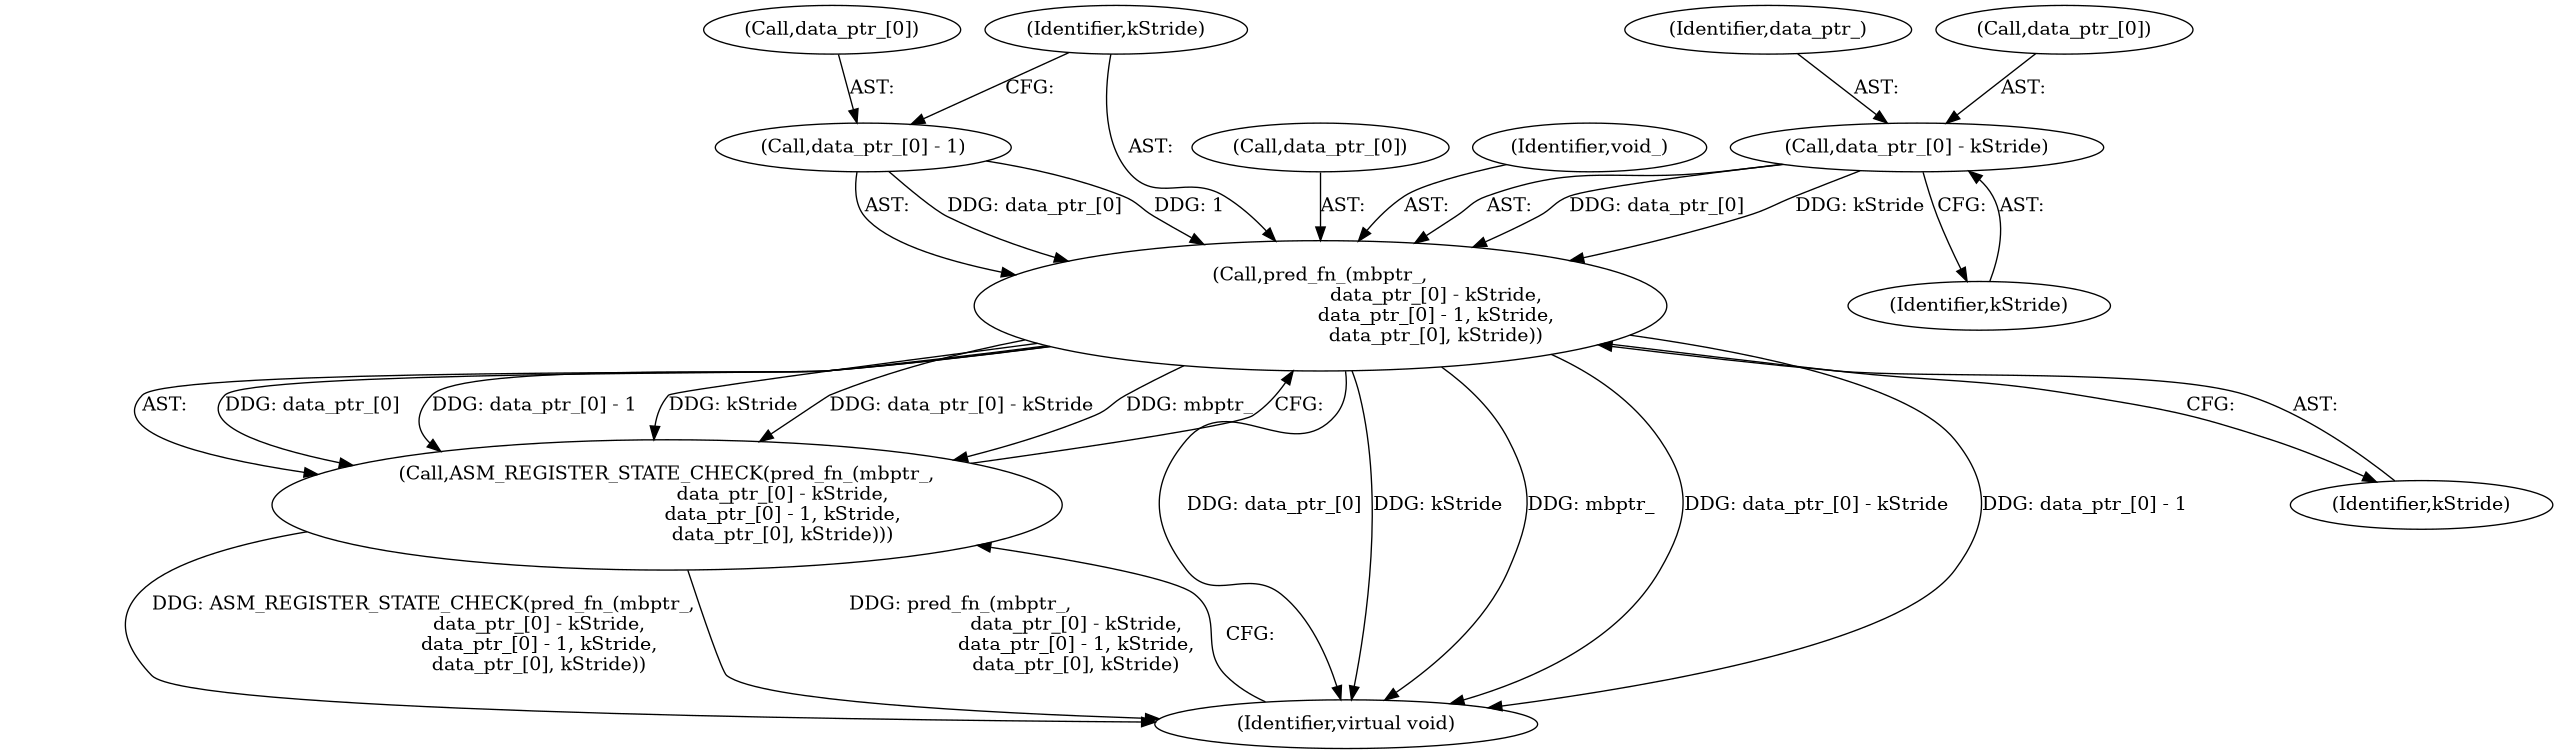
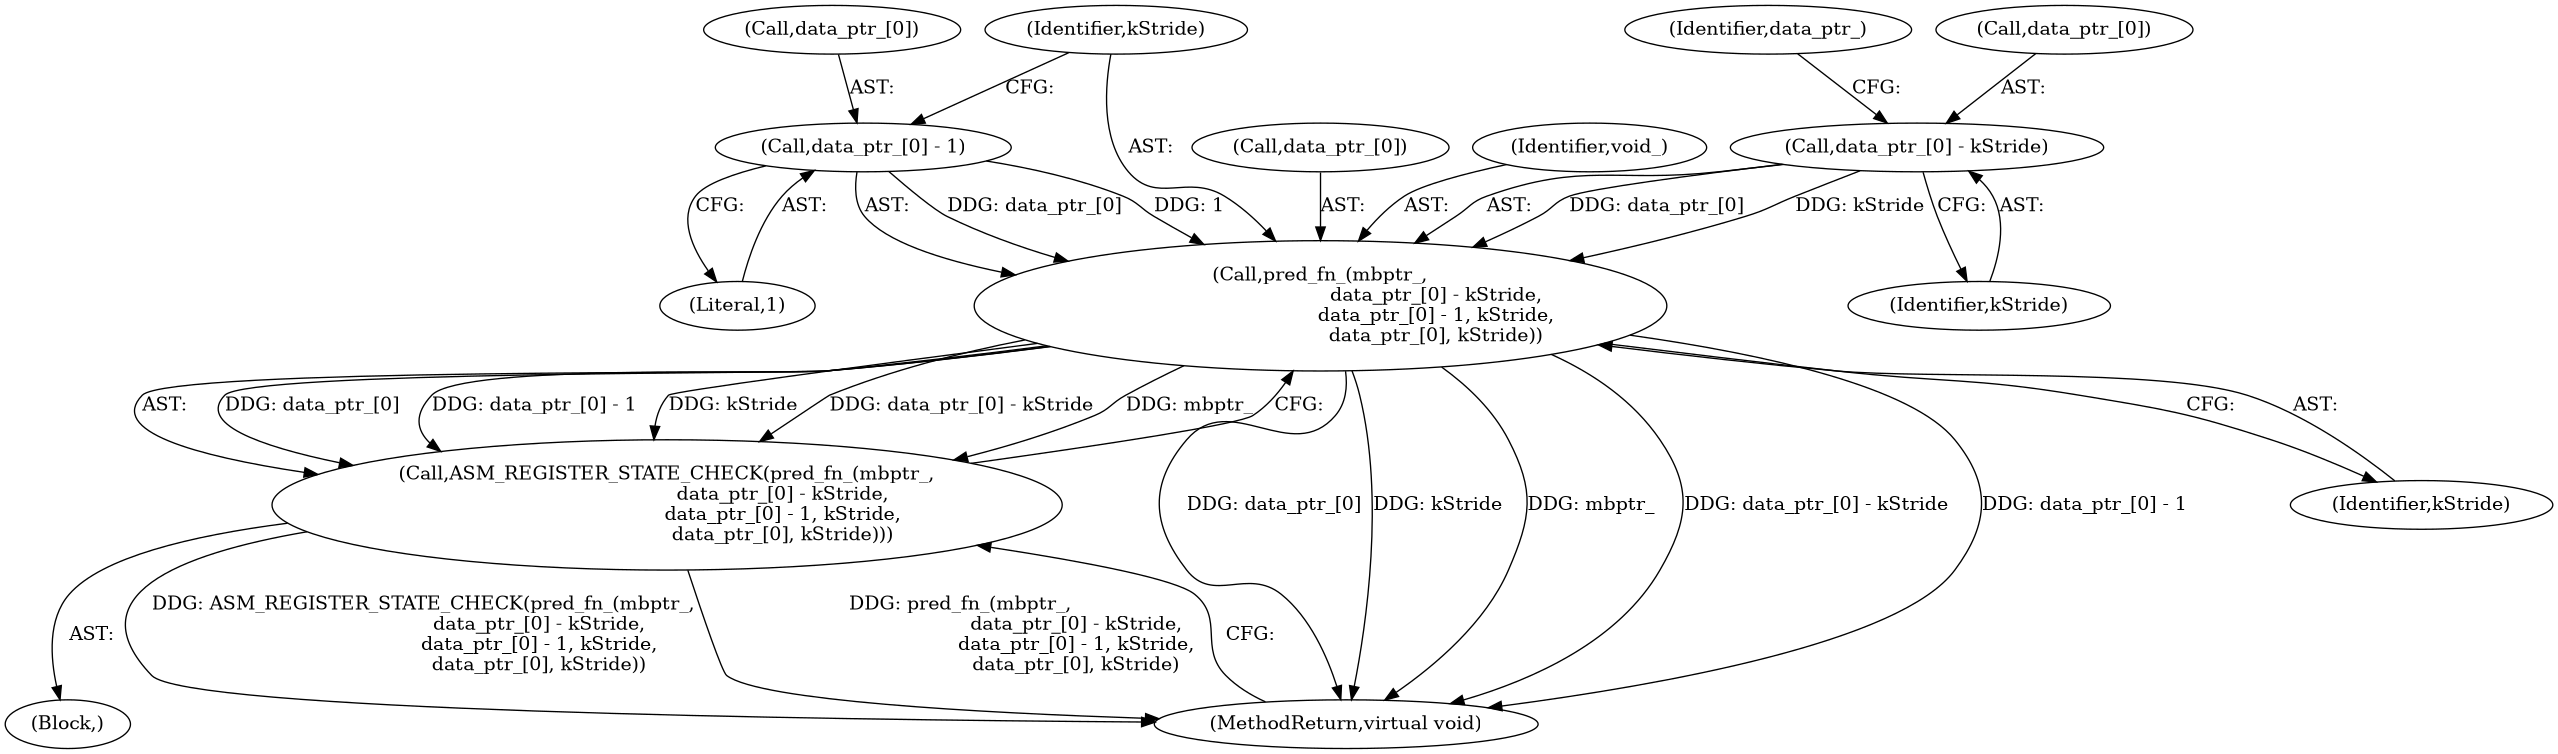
  digraph {
    n1 [label="(Call,data_ptr_[0] - kStride)"]
    n2 [label="(Call,pred_fn_(mbptr_,\n                                      data_ptr_[0] - kStride,\n                                      data_ptr_[0] - 1, kStride,\n                                      data_ptr_[0], kStride))"]
    n3 [label="(Identifier,kStride)"]
    n4 [label="(Call,ASM_REGISTER_STATE_CHECK(pred_fn_(mbptr_,\n                                      data_ptr_[0] - kStride,\n                                      data_ptr_[0] - 1, kStride,\n                                      data_ptr_[0], kStride)))"]
-   n5 [label="(Identifier,virtual void)"]
+   n5 [label="(MethodReturn,virtual void)"]
    n6 [label="(Identifier,kStride)"]
    n7 [label="(Call,data_ptr_[0] - 1)"]
+   n8 [label="(Literal,1)"]
+   n9 [label="(Block,)"]
    n10 [label="(Identifier,data_ptr_)"]
    n11 [label="(Call,data_ptr_[0])"]
    n12 [label="(Call,data_ptr_[0])"]
    n13 [label="(Identifier,kStride)"]
    n14 [label="(Call,data_ptr_[0])"]
    n15 [label="(Identifier,void_)"]
    n1 -> n2 [label="AST: "]
    n1 -> n2 [label="DDG: data_ptr_[0]"]
    n1 -> n2 [label="DDG: kStride"]
    n1 -> n3 [label="CFG: "]
    n2 -> n4 [label="AST: "]
    n2 -> n4 [label="DDG: data_ptr_[0]"]
    n2 -> n4 [label="DDG: data_ptr_[0] - 1"]
    n2 -> n4 [label="DDG: kStride"]
    n2 -> n4 [label="DDG: data_ptr_[0] - kStride"]
    n2 -> n4 [label="DDG: mbptr_"]
    n2 -> n5 [label="DDG: data_ptr_[0]"]
    n2 -> n5 [label="DDG: kStride"]
    n2 -> n5 [label="DDG: mbptr_"]
    n2 -> n5 [label="DDG: data_ptr_[0] - kStride"]
    n2 -> n5 [label="DDG: data_ptr_[0] - 1"]
    n2 -> n6 [label="CFG: "]
    n3 -> n1 [label="AST: "]
    n4 -> n2 [label="CFG: "]
    n4 -> n5 [label="DDG: ASM_REGISTER_STATE_CHECK(pred_fn_(mbptr_,\n                                      data_ptr_[0] - kStride,\n                                      data_ptr_[0] - 1, kStride,\n                                      data_ptr_[0], kStride))"]
    n4 -> n5 [label="DDG: pred_fn_(mbptr_,\n                                      data_ptr_[0] - kStride,\n                                      data_ptr_[0] - 1, kStride,\n                                      data_ptr_[0], kStride)"]
+   n4 -> n9 [label="AST: "]
    n5 -> n4 [label="CFG: "]
    n6 -> n2 [label="AST: "]
    n7 -> n2 [label="AST: "]
    n7 -> n2 [label="DDG: data_ptr_[0]"]
    n7 -> n2 [label="DDG: 1"]
-   n10 -> n1 [label="AST: "]
+   n7 -> n8 [label="CFG: "]
+   n8 -> n7 [label="AST: "]
+   n10 -> n1 [label="CFG: "]
    n11 -> n2 [label="AST: "]
    n12 -> n7 [label="AST: "]
    n13 -> n2 [label="AST: "]
    n13 -> n7 [label="CFG: "]
    n14 -> n1 [label="AST: "]
    n15 -> n2 [label="AST: "]
  }
